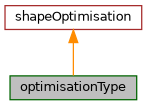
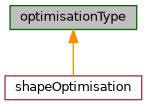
  digraph {
    node [fontname=Helvetica fontsize=10 shape=record]
    n1 [color=darkgreen fillcolor=grey75 fontcolor=black height=0.2 label=optimisationType style=filled width=0.4]
    n2 [color=brown height=0.2 label=shapeOptimisation width=0.4]
-   n2 -> n1 [color=darkorange dir=back fontname=Helvetica fontsize=10 labelfontname=Helvetica labelfontsize=10 style=solid]
+   n1 -> n2 [color=darkorange dir=back fontname=Helvetica fontsize=10 labelfontname=Helvetica labelfontsize=10 style=solid]
  }
